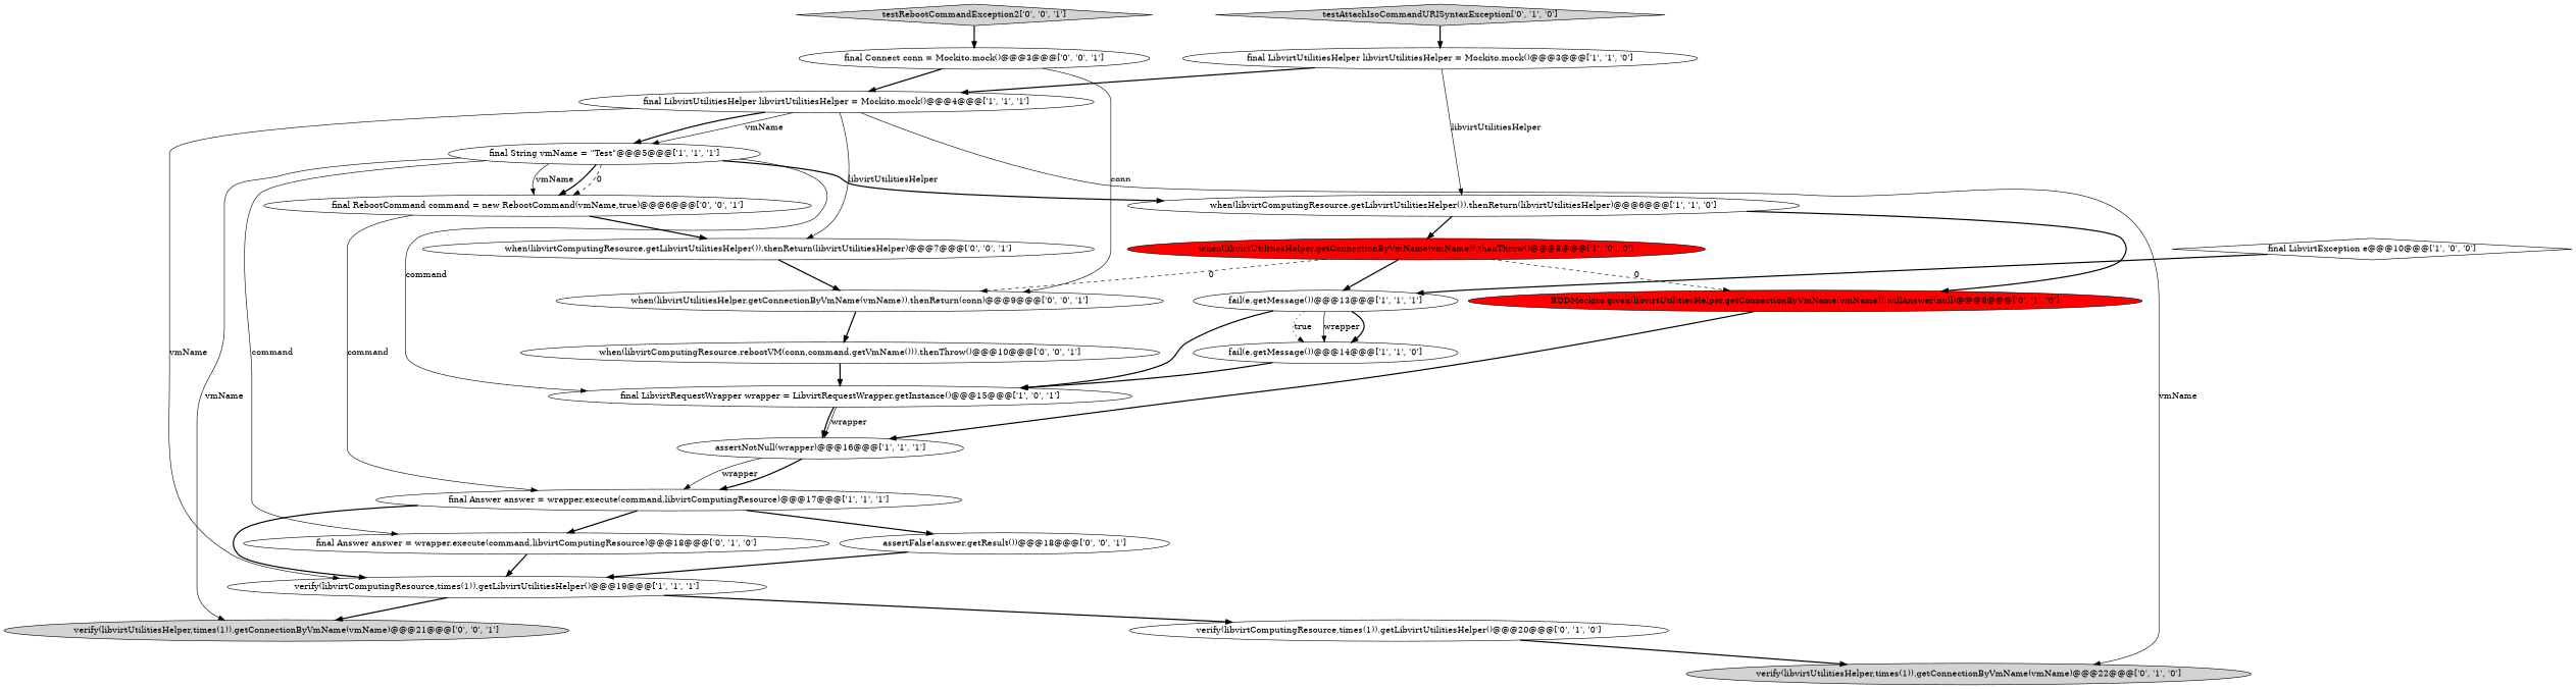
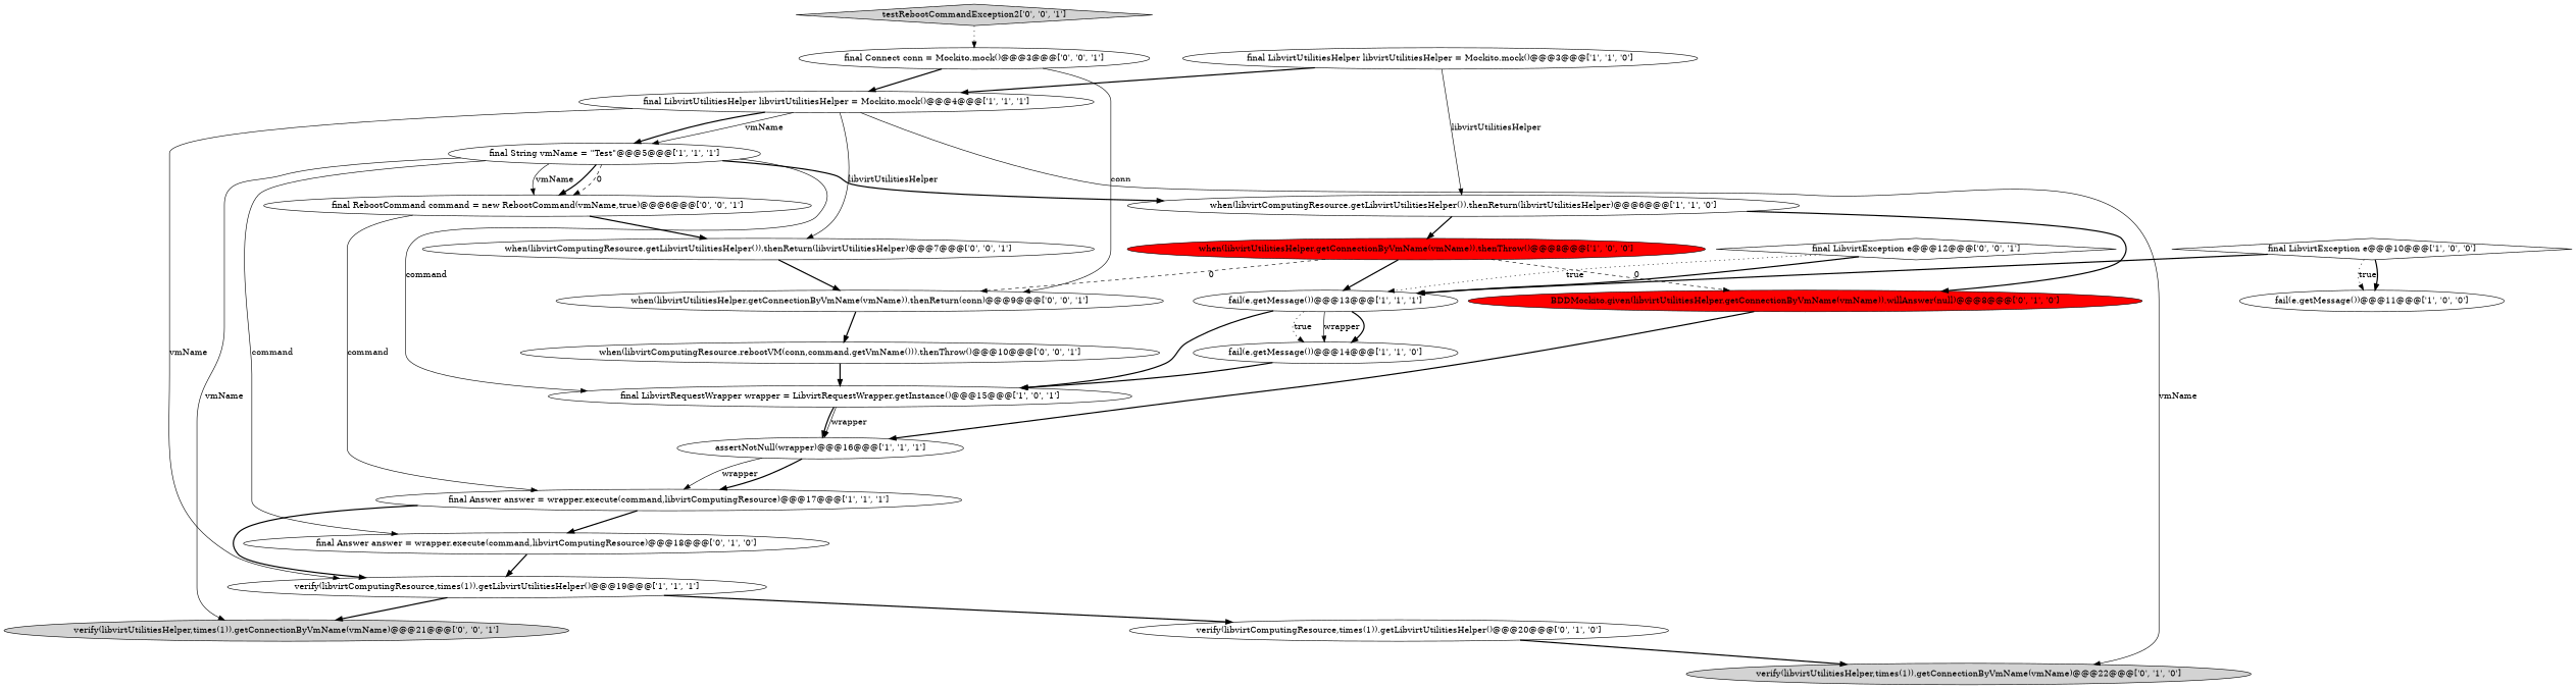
  digraph {
    node [fillcolor=white shape=ellipse style=filled]
    edge [style=bold]
    n1 [label="final LibvirtUtilitiesHelper libvirtUtilitiesHelper = Mockito.mock()@@@4@@@['1', '1', '1']"]
    n2 [label="verify(libvirtComputingResource,times(1)).getLibvirtUtilitiesHelper()@@@19@@@['1', '1', '1']"]
    n3 [label="final String vmName = \"Test\"@@@5@@@['1', '1', '1']"]
    n4 [fillcolor=lightgray label="verify(libvirtUtilitiesHelper,times(1)).getConnectionByVmName(vmName)@@@22@@@['0', '1', '0']"]
    n5 [label="when(libvirtComputingResource.getLibvirtUtilitiesHelper()).thenReturn(libvirtUtilitiesHelper)@@@7@@@['0', '0', '1']"]
    n6 [label="verify(libvirtComputingResource,times(1)).getLibvirtUtilitiesHelper()@@@20@@@['0', '1', '0']"]
    n7 [fillcolor=lightgray label="verify(libvirtUtilitiesHelper,times(1)).getConnectionByVmName(vmName)@@@21@@@['0', '0', '1']"]
    n8 [label="final LibvirtRequestWrapper wrapper = LibvirtRequestWrapper.getInstance()@@@15@@@['1', '0', '1']"]
    n9 [label="when(libvirtComputingResource.getLibvirtUtilitiesHelper()).thenReturn(libvirtUtilitiesHelper)@@@6@@@['1', '1', '0']"]
    n10 [label="final Answer answer = wrapper.execute(command,libvirtComputingResource)@@@18@@@['0', '1', '0']"]
    n11 [label="final RebootCommand command = new RebootCommand(vmName,true)@@@6@@@['0', '0', '1']"]
    n12 [label="when(libvirtUtilitiesHelper.getConnectionByVmName(vmName)).thenReturn(conn)@@@9@@@['0', '0', '1']"]
    n13 [label="fail(e.getMessage())@@@14@@@['1', '1', '0']"]
    n14 [label="assertNotNull(wrapper)@@@16@@@['1', '1', '1']"]
    n15 [label="final Answer answer = wrapper.execute(command,libvirtComputingResource)@@@17@@@['1', '1', '1']"]
    n16 [label="final LibvirtUtilitiesHelper libvirtUtilitiesHelper = Mockito.mock()@@@3@@@['1', '1', '0']"]
    n17 [fillcolor=red label="when(libvirtUtilitiesHelper.getConnectionByVmName(vmName)).thenThrow()@@@8@@@['1', '0', '0']"]
    n18 [fillcolor=red label="BDDMockito.given(libvirtUtilitiesHelper.getConnectionByVmName(vmName)).willAnswer(null)@@@8@@@['0', '1', '0']"]
-   n19 [fillcolor=lightgray label="testAttachIsoCommandURISyntaxException['0', '1', '0']" shape=diamond]
-   n20 [label="assertFalse(answer.getResult())@@@18@@@['0', '0', '1']"]
    n21 [label="fail(e.getMessage())@@@13@@@['1', '1', '1']"]
    n22 [label="when(libvirtComputingResource.rebootVM(conn,command.getVmName())).thenThrow()@@@10@@@['0', '0', '1']"]
    n23 [label="final Connect conn = Mockito.mock()@@@3@@@['0', '0', '1']"]
    n24 [label="final LibvirtException e@@@10@@@['1', '0', '0']" shape=diamond]
+   n25 [label="fail(e.getMessage())@@@11@@@['1', '0', '0']"]
+   n26 [label="final LibvirtException e@@@12@@@['0', '0', '1']" shape=diamond]
    n27 [fillcolor=lightgray label="testRebootCommandException2['0', '0', '1']" shape=diamond]
    n1 -> n2 [label=vmName style=solid]
    n1 -> n3 [label=vmName style=solid]
    n1 -> n3
    n1 -> n4 [label=vmName style=solid]
    n1 -> n5 [label=libvirtUtilitiesHelper style=solid]
    n2 -> n6
    n2 -> n7
    n3 -> n7 [label=vmName style=solid]
    n3 -> n8 [label=command style=solid]
    n3 -> n9
    n3 -> n10 [label=command style=solid]
    n3 -> n11
    n3 -> n11 [label=0 style=dashed]
    n3 -> n11 [label=vmName style=solid]
    n5 -> n12
    n6 -> n4
    n8 -> n14 [label=wrapper style=solid]
    n8 -> n14
    n9 -> n17
    n9 -> n18
    n10 -> n2
    n11 -> n5
    n11 -> n15 [label=command style=solid]
    n12 -> n22
    n13 -> n8
    n14 -> n15 [label=wrapper style=solid]
    n14 -> n15
    n15 -> n2
    n15 -> n10
-   n15 -> n20
    n16 -> n1
    n16 -> n9 [label=libvirtUtilitiesHelper style=solid]
    n17 -> n12 [label=0 style=dashed]
    n17 -> n18 [label=0 style=dashed]
    n17 -> n21
    n18 -> n14
-   n19 -> n16
-   n20 -> n2
    n21 -> n8
    n21 -> n13
    n21 -> n13 [label=true style=dotted]
    n21 -> n13 [label=wrapper style=solid]
    n22 -> n8
    n23 -> n1
    n23 -> n12 [label=conn style=solid]
    n24 -> n21
-   n27 -> n23
+   n24 -> n25 [label=true style=dotted]
+   n24 -> n25
+   n26 -> n21
+   n26 -> n21 [label=true style=dotted]
+   n27 -> n23 [style=dotted]
  }
